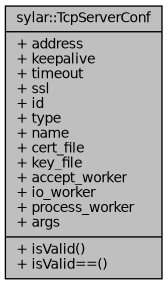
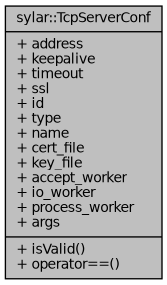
  digraph {
-   n1 [color=black fillcolor=grey75 fontcolor=black fontname=Helvetica fontsize=10 height=0.2 label="{sylar::TcpServerConf\n|+ address\l+ keepalive\l+ timeout\l+ ssl\l+ id\l+ type\l+ name\l+ cert_file\l+ key_file\l+ accept_worker\l+ io_worker\l+ process_worker\l+ args\l|+ isValid()\l+ isValid==()\l}" shape=record style=filled width=0.4]
+   n1 [color=black fillcolor=grey75 fontcolor=black fontname=Helvetica fontsize=10 height=0.2 label="{sylar::TcpServerConf\n|+ address\l+ keepalive\l+ timeout\l+ ssl\l+ id\l+ type\l+ name\l+ cert_file\l+ key_file\l+ accept_worker\l+ io_worker\l+ process_worker\l+ args\l|+ isValid()\l+ operator==()\l}" shape=record style=filled width=0.4]
  }
